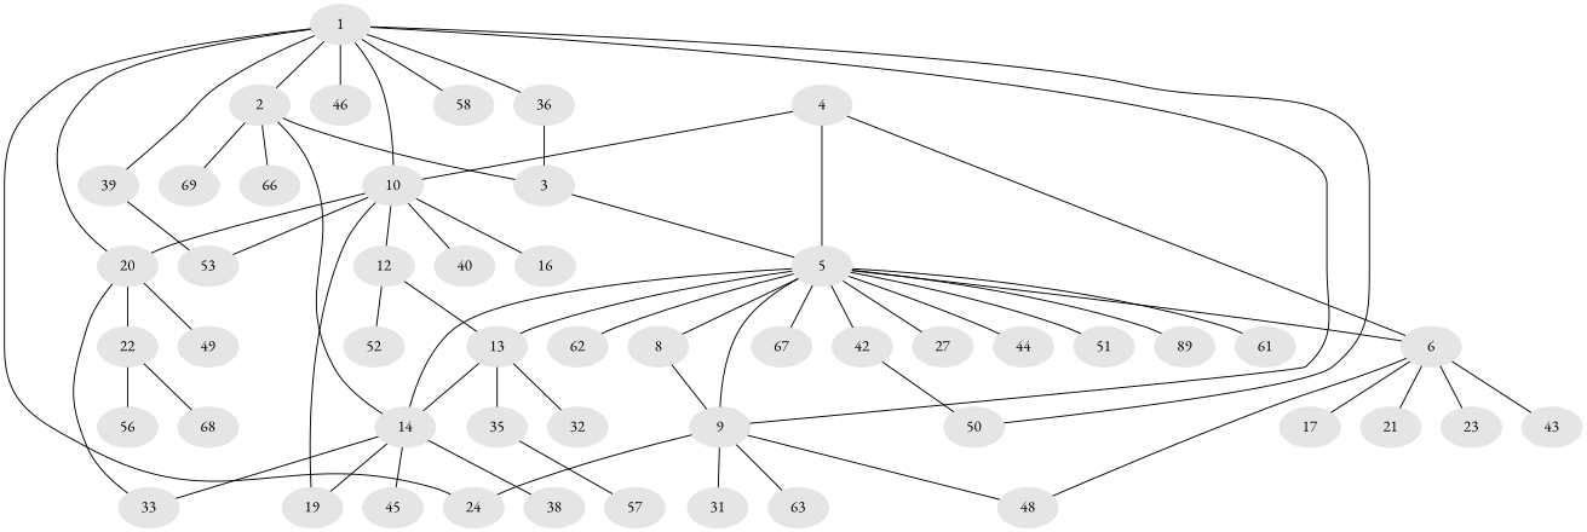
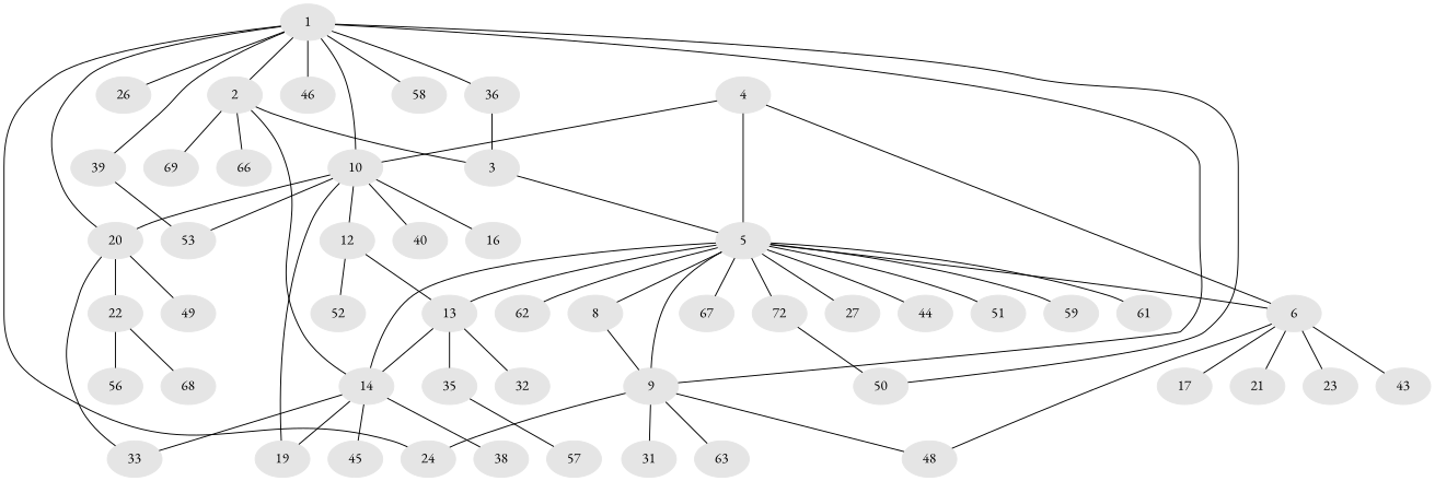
  graph {
    fontname="EB Garamond"
    node [color=gray90 fontname="EB Garamond" style=filled]
    edge [fontname="EB Garamond"]
    1 [super="+18"]
    2 [super="+54"]
    9 [super="+30"]
    10 [super="+11"]
    20 [super="+25"]
    24
+   26
    36
    39 [super="+41"]
    46
    50
    58
    3 [super="+29"]
    14 [super="+15"]
    66
    69
    5 [super="+7"]
    48
    31
    63
    12
    16
    19 [super="+55"]
    40
    53
    33
    22 [super="+34"]
    49
    38
    45
    6 [super="+28"]
    8 [super="+37"]
    13 [super="+47"]
    27
-   42 [super="+60"]
+   42 [super="+60" label=72]
    44
    51 [super="+65"]
-   59 [label=89]
+   59
    61
    62 [super="+64"]
    67
    4
    17
    21
    23
    43
    32
    35
    52
    57
    56
    68
    1 -- 2
    1 -- 9
    1 -- 10
    1 -- 20
    1 -- 24
+   1 -- 26
    1 -- 36
    1 -- 39
    1 -- 46
    1 -- 50
    1 -- 58
    2 -- 3
    2 -- 14
    2 -- 66
    2 -- 69
    9 -- 24
    9 -- 48
    9 -- 31
    9 -- 63
    10 -- 20
    10 -- 12 [weight=2]
    10 -- 16
    10 -- 19
    10 -- 40
    10 -- 53
    20 -- 33
    20 -- 22
    20 -- 49
    36 -- 3
    39 -- 53
    3 -- 5
    14 -- 19
    14 -- 33
    14 -- 38
    14 -- 45
    5 -- 9
    5 -- 14
    5 -- 6
    5 -- 8
    5 -- 13
    5 -- 27
    5 -- 42
    5 -- 44
    5 -- 51
    5 -- 59
    5 -- 61
    5 -- 62
    5 -- 67
    12 -- 13
    12 -- 52
    22 -- 56
    22 -- 68
    6 -- 48
    6 -- 17
    6 -- 21
    6 -- 23
    6 -- 43
    8 -- 9
    13 -- 14 [weight=2]
    13 -- 32
    13 -- 35
    42 -- 50
    4 -- 10
    4 -- 5
    4 -- 6
    35 -- 57
  }
